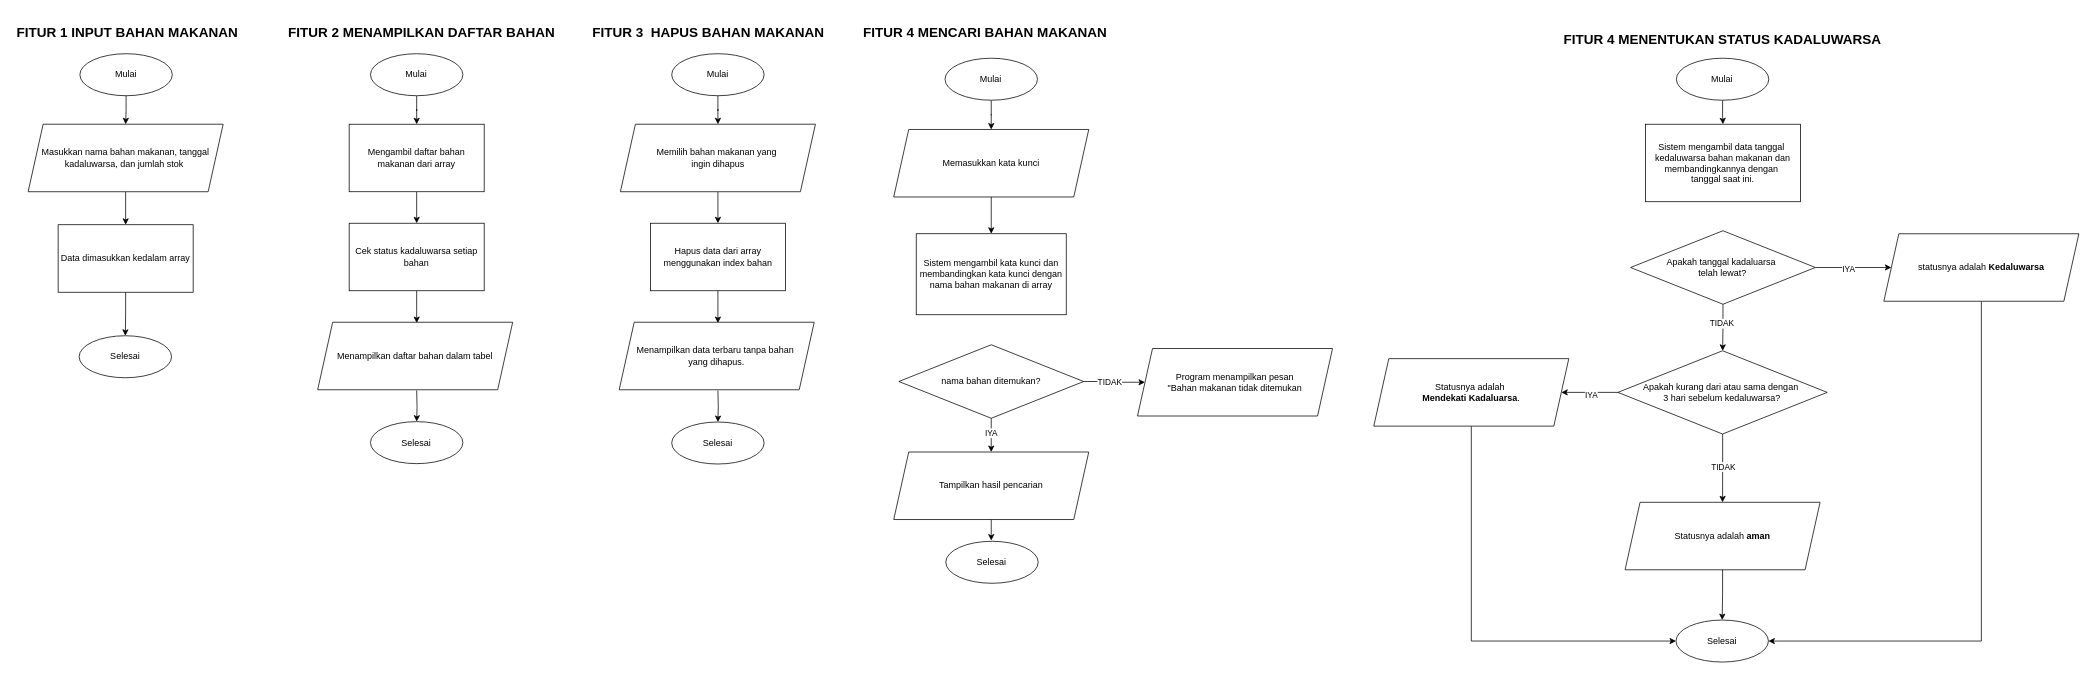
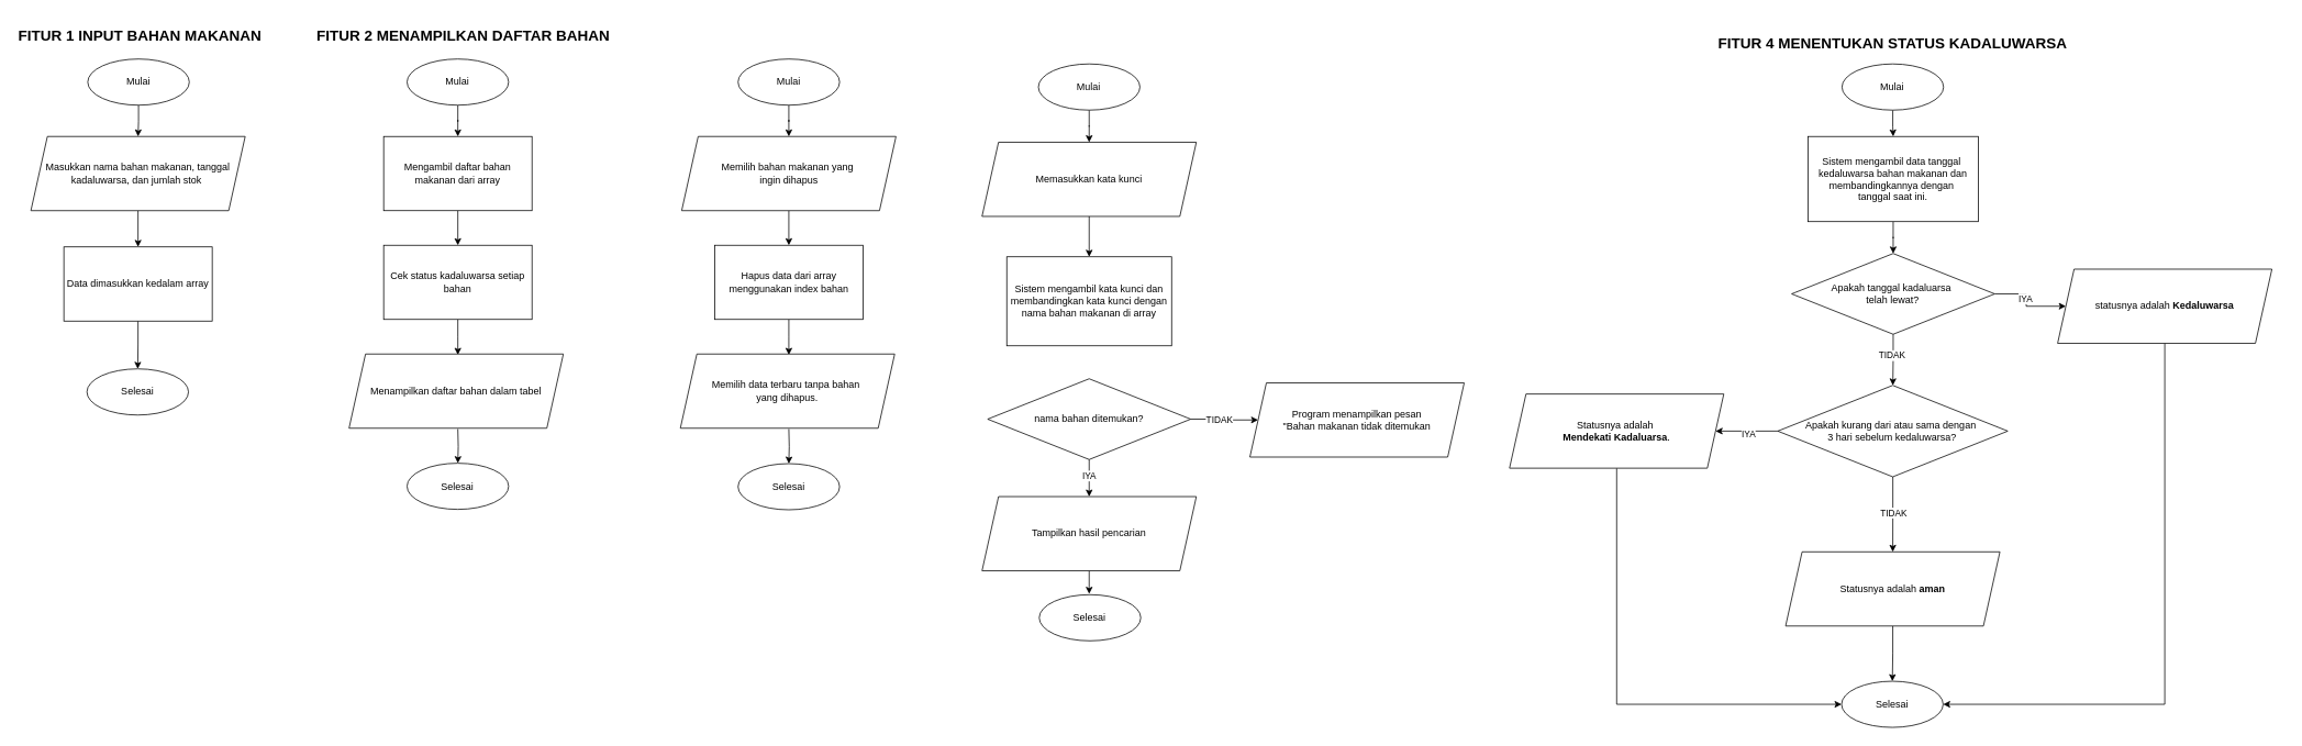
  <mxCell id="0" />
  <mxCell id="1" parent="0" />
  <mxCell id="2" value="" style="edgeStyle=orthogonalEdgeStyle;rounded=0;orthogonalLoop=1;jettySize=auto;html=1;" parent="1" source="3" target="6" edge="1"><mxGeometry relative="1" as="geometry" /></mxCell>
  <mxCell id="3" value="Mulai" style="ellipse;whiteSpace=wrap;html=1;" parent="1" vertex="1"><mxGeometry x="106" y="71" width="123.2" height="56" as="geometry" /></mxCell>
  <mxCell id="4" value="&lt;h1 style=&quot;margin-top: 0px;&quot;&gt;&lt;font style=&quot;font-size: 18px;&quot;&gt;FITUR 1 INPUT BAHAN MAKANAN&lt;/font&gt;&lt;/h1&gt;" style="text;html=1;whiteSpace=wrap;overflow=hidden;rounded=0;" parent="1" vertex="1"><mxGeometry x="20" y="20" width="303" height="47" as="geometry" /></mxCell>
  <mxCell id="5" value="" style="edgeStyle=orthogonalEdgeStyle;rounded=0;orthogonalLoop=1;jettySize=auto;html=1;" parent="1" source="6" target="8" edge="1"><mxGeometry relative="1" as="geometry" /></mxCell>
  <mxCell id="6" value="Masukkan nama bahan makanan, tanggal kadaluwarsa, dan jumlah stok&amp;nbsp;" style="shape=parallelogram;perimeter=parallelogramPerimeter;whiteSpace=wrap;html=1;fixedSize=1;" parent="1" vertex="1"><mxGeometry x="37" y="165" width="260" height="90" as="geometry" /></mxCell>
  <mxCell id="7" value="" style="edgeStyle=orthogonalEdgeStyle;rounded=0;orthogonalLoop=1;jettySize=auto;html=1;" parent="1" source="8" target="9" edge="1"><mxGeometry relative="1" as="geometry" /></mxCell>
  <mxCell id="8" value="Data dimasukkan kedalam array" style="rounded=0;whiteSpace=wrap;html=1;" parent="1" vertex="1"><mxGeometry x="77" y="299" width="180" height="90" as="geometry" /></mxCell>
  <mxCell id="9" value="Selesai" style="ellipse;whiteSpace=wrap;html=1;" parent="1" vertex="1"><mxGeometry x="105" y="447" width="123.2" height="56" as="geometry" /></mxCell>
  <mxCell id="10" value="&lt;h1 style=&quot;margin-top: 0px;&quot;&gt;&lt;font style=&quot;font-size: 18px;&quot;&gt;FITUR 2 MENAMPILKAN DAFTAR BAHAN&lt;/font&gt;&lt;/h1&gt;" style="text;html=1;whiteSpace=wrap;overflow=hidden;rounded=0;" parent="1" vertex="1"><mxGeometry x="382" y="20" width="366" height="47" as="geometry" /></mxCell>
  <mxCell id="11" value="" style="edgeStyle=orthogonalEdgeStyle;rounded=0;orthogonalLoop=1;jettySize=auto;html=1;" parent="1" source="12" target="14" edge="1"><mxGeometry relative="1" as="geometry" /></mxCell>
  <mxCell id="12" value="Mulai" style="ellipse;whiteSpace=wrap;html=1;" parent="1" vertex="1"><mxGeometry x="493.4" y="71" width="123.2" height="56" as="geometry" /></mxCell>
  <mxCell id="13" value="" style="edgeStyle=orthogonalEdgeStyle;rounded=0;orthogonalLoop=1;jettySize=auto;html=1;" parent="1" source="14" target="16" edge="1"><mxGeometry relative="1" as="geometry" /></mxCell>
  <mxCell id="14" value="Mengambil daftar bahan makanan dari array" style="rounded=0;whiteSpace=wrap;html=1;" parent="1" vertex="1"><mxGeometry x="465" y="165" width="180" height="90" as="geometry" /></mxCell>
  <mxCell id="15" value="" style="edgeStyle=orthogonalEdgeStyle;rounded=0;orthogonalLoop=1;jettySize=auto;html=1;" parent="1" source="16" edge="1"><mxGeometry relative="1" as="geometry"><mxPoint x="555" y="430" as="targetPoint" /></mxGeometry></mxCell>
  <mxCell id="16" value="Cek status kadaluwarsa setiap bahan" style="rounded=0;whiteSpace=wrap;html=1;" parent="1" vertex="1"><mxGeometry x="465" y="297" width="180" height="90" as="geometry" /></mxCell>
  <mxCell id="17" value="" style="edgeStyle=orthogonalEdgeStyle;rounded=0;orthogonalLoop=1;jettySize=auto;html=1;" parent="1" target="18" edge="1"><mxGeometry relative="1" as="geometry"><mxPoint x="555" y="520" as="sourcePoint" /></mxGeometry></mxCell>
  <mxCell id="18" value="Selesai" style="ellipse;whiteSpace=wrap;html=1;" parent="1" vertex="1"><mxGeometry x="493.4" y="561.5" width="123.2" height="56" as="geometry" /></mxCell>
- <mxCell id="19" value="&lt;h1 style=&quot;margin-top: 0px;&quot;&gt;&lt;font style=&quot;font-size: 18px;&quot;&gt;FITUR 3&amp;nbsp; HAPUS BAHAN MAKANAN&lt;/font&gt;&lt;/h1&gt;" style="text;html=1;whiteSpace=wrap;overflow=hidden;rounded=0;align=center;" parent="1" vertex="1"><mxGeometry x="761" y="20" width="366" height="47" as="geometry" /></mxCell>
- <mxCell id="20" value="&lt;h1 style=&quot;margin-top: 0px;&quot;&gt;&lt;font style=&quot;font-size: 18px;&quot;&gt;FITUR 4 MENCARI BAHAN MAKANAN&lt;/font&gt;&lt;/h1&gt;" style="text;html=1;whiteSpace=wrap;overflow=hidden;rounded=0;align=center;" parent="1" vertex="1"><mxGeometry x="1130" y="20" width="366" height="47" as="geometry" /></mxCell>
  <mxCell id="21" value="" style="edgeStyle=orthogonalEdgeStyle;rounded=0;orthogonalLoop=1;jettySize=auto;html=1;" parent="1" source="22" target="24" edge="1"><mxGeometry relative="1" as="geometry" /></mxCell>
  <mxCell id="22" value="Mulai" style="ellipse;whiteSpace=wrap;html=1;" parent="1" vertex="1"><mxGeometry x="895" y="71" width="123.2" height="56" as="geometry" /></mxCell>
  <mxCell id="23" value="" style="edgeStyle=orthogonalEdgeStyle;rounded=0;orthogonalLoop=1;jettySize=auto;html=1;" parent="1" source="24" target="26" edge="1"><mxGeometry relative="1" as="geometry" /></mxCell>
  <mxCell id="24" value="Memilih bahan makanan yang&amp;nbsp;&lt;div&gt;ingin dihapus&lt;/div&gt;" style="shape=parallelogram;perimeter=parallelogramPerimeter;whiteSpace=wrap;html=1;fixedSize=1;" parent="1" vertex="1"><mxGeometry x="826.6" y="165" width="260" height="90" as="geometry" /></mxCell>
  <mxCell id="25" value="" style="edgeStyle=orthogonalEdgeStyle;rounded=0;orthogonalLoop=1;jettySize=auto;html=1;" parent="1" source="26" edge="1"><mxGeometry relative="1" as="geometry"><mxPoint x="956.6" y="430" as="targetPoint" /></mxGeometry></mxCell>
  <mxCell id="26" value="Hapus data dari array menggunakan index bahan" style="rounded=0;whiteSpace=wrap;html=1;" parent="1" vertex="1"><mxGeometry x="866.6" y="297" width="180" height="90" as="geometry" /></mxCell>
  <mxCell id="27" value="" style="edgeStyle=orthogonalEdgeStyle;rounded=0;orthogonalLoop=1;jettySize=auto;html=1;" parent="1" target="28" edge="1"><mxGeometry relative="1" as="geometry"><mxPoint x="956.6" y="520" as="sourcePoint" /></mxGeometry></mxCell>
  <mxCell id="28" value="Selesai" style="ellipse;whiteSpace=wrap;html=1;" parent="1" vertex="1"><mxGeometry x="895" y="562" width="123.2" height="56" as="geometry" /></mxCell>
  <mxCell id="29" value="" style="edgeStyle=orthogonalEdgeStyle;rounded=0;orthogonalLoop=1;jettySize=auto;html=1;" parent="1" source="30" target="32" edge="1"><mxGeometry relative="1" as="geometry" /></mxCell>
  <mxCell id="30" value="Mulai" style="ellipse;whiteSpace=wrap;html=1;" parent="1" vertex="1"><mxGeometry x="1259.4" y="77" width="123.2" height="56" as="geometry" /></mxCell>
  <mxCell id="31" value="" style="edgeStyle=orthogonalEdgeStyle;rounded=0;orthogonalLoop=1;jettySize=auto;html=1;" parent="1" source="32" target="33" edge="1"><mxGeometry relative="1" as="geometry" /></mxCell>
  <mxCell id="32" value="Memasukkan kata kunci" style="shape=parallelogram;perimeter=parallelogramPerimeter;whiteSpace=wrap;html=1;fixedSize=1;" parent="1" vertex="1"><mxGeometry x="1191" y="172" width="260" height="90" as="geometry" /></mxCell>
  <mxCell id="33" value="Sistem mengambil kata kunci dan membandingkan kata kunci dengan nama bahan makanan di array" style="rounded=0;whiteSpace=wrap;html=1;" parent="1" vertex="1"><mxGeometry x="1221" y="311" width="200" height="108" as="geometry" /></mxCell>
  <mxCell id="34" value="Selesai" style="ellipse;whiteSpace=wrap;html=1;" parent="1" vertex="1"><mxGeometry x="1260.41" y="721" width="123.2" height="56" as="geometry" /></mxCell>
  <mxCell id="35" value="" style="edgeStyle=orthogonalEdgeStyle;rounded=0;orthogonalLoop=1;jettySize=auto;html=1;" parent="1" source="36" edge="1"><mxGeometry relative="1" as="geometry"><mxPoint x="1321.01" y="720" as="targetPoint" /></mxGeometry></mxCell>
  <mxCell id="36" value="Tampilkan hasil pencarian" style="shape=parallelogram;perimeter=parallelogramPerimeter;whiteSpace=wrap;html=1;fixedSize=1;" parent="1" vertex="1"><mxGeometry x="1191.01" y="602" width="260" height="90" as="geometry" /></mxCell>
- <mxCell id="37" value="Menampilkan data terbaru tanpa bahan&amp;nbsp;&lt;div&gt;yang dihapus.&lt;/div&gt;" style="shape=parallelogram;perimeter=parallelogramPerimeter;whiteSpace=wrap;html=1;fixedSize=1;" parent="1" vertex="1"><mxGeometry x="825" y="429" width="260" height="90" as="geometry" /></mxCell>
+ <mxCell id="37" value="Memilih data terbaru tanpa bahan&amp;nbsp;&lt;div&gt;yang dihapus.&lt;/div&gt;" style="shape=parallelogram;perimeter=parallelogramPerimeter;whiteSpace=wrap;html=1;fixedSize=1;" parent="1" vertex="1"><mxGeometry x="825" y="429" width="260" height="90" as="geometry" /></mxCell>
  <mxCell id="38" value="Menampilkan daftar bahan dalam tabel" style="shape=parallelogram;perimeter=parallelogramPerimeter;whiteSpace=wrap;html=1;fixedSize=1;" parent="1" vertex="1"><mxGeometry x="423" y="429" width="260" height="90" as="geometry" /></mxCell>
  <mxCell id="39" value="&lt;h1 style=&quot;margin-top: 0px;&quot;&gt;&lt;font style=&quot;font-size: 18px;&quot;&gt;FITUR 4 MENENTUKAN STATUS KADALUWARSA&lt;/font&gt;&lt;/h1&gt;" style="text;html=1;whiteSpace=wrap;overflow=hidden;rounded=0;align=center;" vertex="1" parent="1"><mxGeometry x="2061" y="30" width="470" height="47" as="geometry" /></mxCell>
  <mxCell id="40" value="" style="edgeStyle=orthogonalEdgeStyle;rounded=0;orthogonalLoop=1;jettySize=auto;html=1;" edge="1" parent="1" source="41" target="60"><mxGeometry relative="1" as="geometry" /></mxCell>
  <mxCell id="41" value="Mulai" style="ellipse;whiteSpace=wrap;html=1;" vertex="1" parent="1"><mxGeometry x="2234.4" y="77" width="123.2" height="56" as="geometry" /></mxCell>
  <mxCell id="42" value="Selesai" style="ellipse;whiteSpace=wrap;html=1;" vertex="1" parent="1"><mxGeometry x="2233.9" y="826.02" width="123.2" height="56" as="geometry" /></mxCell>
  <mxCell id="43" style="edgeStyle=orthogonalEdgeStyle;rounded=0;orthogonalLoop=1;jettySize=auto;html=1;exitX=0.5;exitY=1;exitDx=0;exitDy=0;entryX=1;entryY=0.5;entryDx=0;entryDy=0;" edge="1" parent="1" source="44" target="42"><mxGeometry relative="1" as="geometry" /></mxCell>
- <mxCell id="44" value="statusnya adalah &lt;strong&gt;Kedaluwarsa&lt;/strong&gt;" style="shape=parallelogram;perimeter=parallelogramPerimeter;whiteSpace=wrap;html=1;fixedSize=1;" vertex="1" parent="1"><mxGeometry x="2511" y="311" width="260" height="90" as="geometry" /></mxCell>
+ <mxCell id="44" value="statusnya adalah &lt;strong&gt;Kedaluwarsa&lt;/strong&gt;" style="shape=parallelogram;perimeter=parallelogramPerimeter;whiteSpace=wrap;html=1;fixedSize=1;" vertex="1" parent="1"><mxGeometry x="2496" y="326" width="260" height="90" as="geometry" /></mxCell>
  <mxCell id="45" value="" style="edgeStyle=orthogonalEdgeStyle;rounded=0;orthogonalLoop=1;jettySize=auto;html=1;" edge="1" parent="1" source="49" target="54"><mxGeometry relative="1" as="geometry" /></mxCell>
  <mxCell id="46" value="TIDAK" style="edgeLabel;html=1;align=center;verticalAlign=middle;resizable=0;points=[];" vertex="1" connectable="0" parent="45"><mxGeometry x="-0.179" y="-2" relative="1" as="geometry"><mxPoint as="offset" /></mxGeometry></mxCell>
  <mxCell id="47" value="" style="edgeStyle=orthogonalEdgeStyle;rounded=0;orthogonalLoop=1;jettySize=auto;html=1;" edge="1" parent="1" source="49" target="44"><mxGeometry relative="1" as="geometry" /></mxCell>
  <mxCell id="48" value="IYA" style="edgeLabel;html=1;align=center;verticalAlign=middle;resizable=0;points=[];" vertex="1" connectable="0" parent="47"><mxGeometry x="-0.129" y="-1" relative="1" as="geometry"><mxPoint as="offset" /></mxGeometry></mxCell>
  <mxCell id="49" value="Apakah tanggal kadaluarsa&amp;nbsp;&lt;div&gt;telah lewat?&lt;/div&gt;" style="rhombus;whiteSpace=wrap;html=1;" vertex="1" parent="1"><mxGeometry x="2173.32" y="307" width="246.37" height="98" as="geometry" /></mxCell>
  <mxCell id="50" value="" style="edgeStyle=orthogonalEdgeStyle;rounded=0;orthogonalLoop=1;jettySize=auto;html=1;" edge="1" parent="1" source="54" target="56"><mxGeometry relative="1" as="geometry" /></mxCell>
  <mxCell id="51" value="IYA" style="edgeLabel;html=1;align=center;verticalAlign=middle;resizable=0;points=[];" vertex="1" connectable="0" parent="50"><mxGeometry x="-0.034" y="3" relative="1" as="geometry"><mxPoint as="offset" /></mxGeometry></mxCell>
  <mxCell id="52" value="" style="edgeStyle=orthogonalEdgeStyle;rounded=0;orthogonalLoop=1;jettySize=auto;html=1;" edge="1" parent="1" source="54" target="58"><mxGeometry relative="1" as="geometry" /></mxCell>
  <mxCell id="53" value="TIDAK" style="edgeLabel;html=1;align=center;verticalAlign=middle;resizable=0;points=[];" vertex="1" connectable="0" parent="52"><mxGeometry x="-0.045" relative="1" as="geometry"><mxPoint as="offset" /></mxGeometry></mxCell>
  <mxCell id="54" value="Apakah kurang dari atau sama dengan&amp;nbsp;&lt;div&gt;3 hari sebelum kedaluwarsa?&lt;/div&gt;" style="rhombus;whiteSpace=wrap;html=1;" vertex="1" parent="1"><mxGeometry x="2156.47" y="467" width="279.05" height="111" as="geometry" /></mxCell>
  <mxCell id="55" style="edgeStyle=orthogonalEdgeStyle;rounded=0;orthogonalLoop=1;jettySize=auto;html=1;exitX=0.5;exitY=1;exitDx=0;exitDy=0;entryX=0;entryY=0.5;entryDx=0;entryDy=0;" edge="1" parent="1" source="56" target="42"><mxGeometry relative="1" as="geometry" /></mxCell>
  <mxCell id="56" value="Statusnya adalah&amp;nbsp;&lt;div&gt;&lt;strong&gt;Mendekati Kadaluarsa&lt;/strong&gt;.&lt;/div&gt;" style="shape=parallelogram;perimeter=parallelogramPerimeter;whiteSpace=wrap;html=1;fixedSize=1;" vertex="1" parent="1"><mxGeometry x="1831" y="477.5" width="260" height="90" as="geometry" /></mxCell>
  <mxCell id="57" value="" style="edgeStyle=orthogonalEdgeStyle;rounded=0;orthogonalLoop=1;jettySize=auto;html=1;" edge="1" parent="1" source="58" target="42"><mxGeometry relative="1" as="geometry" /></mxCell>
  <mxCell id="58" value="Statusnya adalah &lt;b&gt;aman&lt;/b&gt;" style="shape=parallelogram;perimeter=parallelogramPerimeter;whiteSpace=wrap;html=1;fixedSize=1;" vertex="1" parent="1"><mxGeometry x="2166" y="669.02" width="260" height="90" as="geometry" /></mxCell>
+ <mxCell id="59" value="" style="edgeStyle=orthogonalEdgeStyle;rounded=0;orthogonalLoop=1;jettySize=auto;html=1;" edge="1" parent="1" source="60" target="49"><mxGeometry relative="1" as="geometry" /></mxCell>
  <mxCell id="60" value="Sistem mengambil data tanggal&amp;nbsp;&lt;div&gt;kedaluwarsa bahan makanan dan membandingkannya dengan&amp;nbsp;&lt;/div&gt;&lt;div&gt;tanggal saat ini.&lt;/div&gt;" style="rounded=0;whiteSpace=wrap;html=1;" vertex="1" parent="1"><mxGeometry x="2193.21" y="165" width="206.6" height="103.3" as="geometry" /></mxCell>
  <mxCell id="61" value="Program menampilkan pesan&lt;div&gt;&quot;Bahan makanan tidak ditemukan&lt;/div&gt;" style="shape=parallelogram;perimeter=parallelogramPerimeter;whiteSpace=wrap;html=1;fixedSize=1;" vertex="1" parent="1"><mxGeometry x="1516" y="464" width="260" height="90" as="geometry" /></mxCell>
  <mxCell id="62" value="" style="edgeStyle=orthogonalEdgeStyle;rounded=0;orthogonalLoop=1;jettySize=auto;html=1;" edge="1" parent="1" source="66" target="36"><mxGeometry relative="1" as="geometry" /></mxCell>
  <mxCell id="63" value="IYA" style="edgeLabel;html=1;align=center;verticalAlign=middle;resizable=0;points=[];" vertex="1" connectable="0" parent="62"><mxGeometry x="-0.15" y="-1" relative="1" as="geometry"><mxPoint as="offset" /></mxGeometry></mxCell>
  <mxCell id="64" value="" style="edgeStyle=orthogonalEdgeStyle;rounded=0;orthogonalLoop=1;jettySize=auto;html=1;" edge="1" parent="1" source="66" target="61"><mxGeometry relative="1" as="geometry" /></mxCell>
  <mxCell id="65" value="TIDAK" style="edgeLabel;html=1;align=center;verticalAlign=middle;resizable=0;points=[];" vertex="1" connectable="0" parent="64"><mxGeometry x="-0.403" relative="1" as="geometry"><mxPoint x="9" as="offset" /></mxGeometry></mxCell>
  <mxCell id="66" value="nama bahan ditemukan?" style="rhombus;whiteSpace=wrap;html=1;" vertex="1" parent="1"><mxGeometry x="1197.82" y="459" width="246.37" height="98" as="geometry" /></mxCell>
